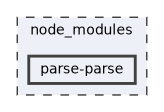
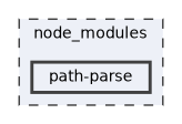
  digraph {
    compound=true
-   n1 [color=grey25 fillcolor="#edf0f7" fontname=Helvetica fontsize=10 height=0.2 label="parse-parse" shape=box style="filled,bold" width=0.4]
+   n1 [color=grey25 fillcolor="#edf0f7" fontname=Helvetica fontsize=10 height=0.2 label="path-parse" shape=box style="filled,bold" width=0.4]
    subgraph cluster_1 {
      bgcolor="#edf0f7"
      fontname=Helvetica
      fontsize=10
      label=node_modules
      pencolor=grey25
      style="filled,dashed"
      n1
    }
  }
